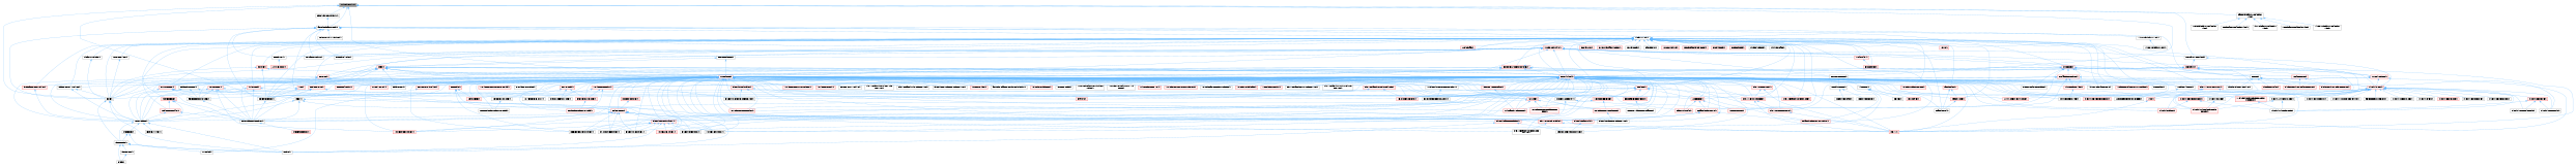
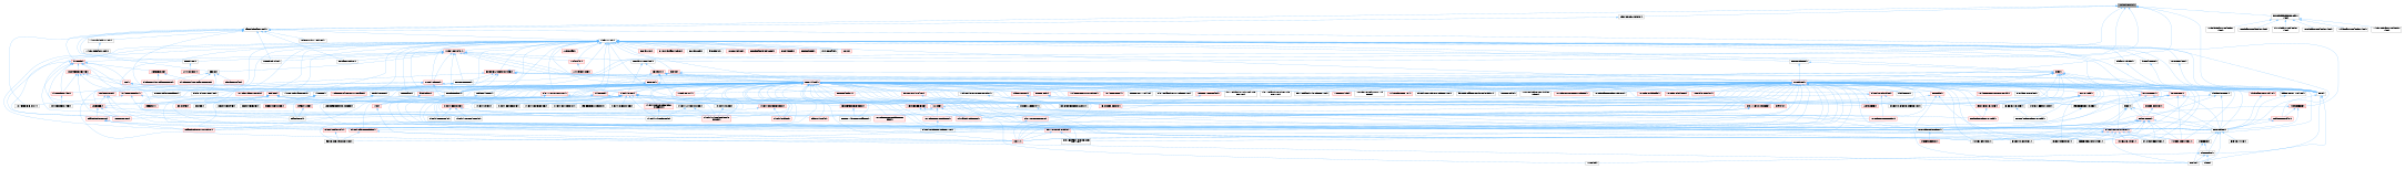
  digraph {
    node [color=red fillcolor="#FFF0F0" fontname=Helvetica fontsize=10 shape=box style=filled]
    edge [color=steelblue1 dir=back fontname=Helvetica fontsize=10 labelfontname=Helvetica labelfontsize=10 style=solid]
    n1 [color=gray40 fillcolor=grey60 fontcolor=black height=0.2 label="IsFloatingPoint.h" width=0.4]
    n2 [color=grey40 fillcolor=white height=0.2 label="Core.h" width=0.4]
    n3 [color=grey40 fillcolor=white height=0.2 label="CoreSharedPCH.h" width=0.4]
    n4 [color=grey40 fillcolor=white height=0.2 label="FormatArgsTrace.h" width=0.4]
-   n5 [color=grey40 fillcolor=white height=0.2 label="GenericPlatformApplication\lMisc.h" width=0.4]
+   n5 [color=grey40 fillcolor=white height=0.2 label="BPVariableDragDropAction\lMisc.h" width=0.4]
    n6 [color=grey40 fillcolor=white height=0.2 label="GenericPlatformMath.h" width=0.4]
    n7 [height=0.2 label="UnrealType.h" width=0.4]
    n8 [color=grey40 fillcolor=white height=0.2 label="TransformVectorized.h" width=0.4]
    n9 [color=grey40 fillcolor=white height=0.2 label="ResolveTypeAmbiguity.h" width=0.4]
    n10 [color=grey40 fillcolor=white height=0.2 label="CoreUObject.h" width=0.4]
    n11 [color=grey40 fillcolor=white height=0.2 label="Engine.h" width=0.4]
    n12 [color=grey40 fillcolor=white height=0.2 label="SlateBasics.h" width=0.4]
    n13 [color=grey40 fillcolor=white height=0.2 label="CoreUObjectSharedPCH.h" width=0.4]
    n14 [color=grey40 fillcolor=white height=0.2 label="LoadTimeTrace.h" width=0.4]
    n15 [color=grey40 fillcolor=white height=0.2 label="MiscTrace.h" width=0.4]
    n16 [color=grey40 fillcolor=white height=0.2 label="AndroidPlatformApplication\lMisc.h" width=0.4]
    n17 [color=grey40 fillcolor=white height=0.2 label="IOSPlatformApplicationMisc.h" width=0.4]
    n18 [color=grey40 fillcolor=white height=0.2 label="LinuxPlatformApplication\lMisc.h" width=0.4]
    n19 [color=grey40 fillcolor=white height=0.2 label="MacPlatformApplicationMisc.h" width=0.4]
+   n20 [color=grey40 fillcolor=white height=0.2 label="NullPlatformApplicationMisc.h" width=0.4]
    n21 [color=grey40 fillcolor=white height=0.2 label="WindowsPlatformApplication\lMisc.h" width=0.4]
    n22 [color=grey40 fillcolor=white height=0.2 label="Deque.h" width=0.4]
    n23 [color=grey40 fillcolor=white height=0.2 label="MicrosoftPlatformMath.h" width=0.4]
    n24 [color=grey40 fillcolor=white height=0.2 label="MovieSceneKeyProxy.h" width=0.4]
    n25 [color=grey40 fillcolor=white height=0.2 label="PagedArray.h" width=0.4]
    n26 [color=grey40 fillcolor=white height=0.2 label="PlatformMath.h" width=0.4]
    n27 [color=grey40 fillcolor=white height=0.2 label="ProceduralNoise.h" width=0.4]
    n28 [height=0.2 label="Timecode.h" width=0.4]
    n29 [color=grey40 fillcolor=white height=0.2 label="TransferFunctions.h" width=0.4]
    n30 [color=grey40 fillcolor=white height=0.2 label="SelectRandomWeighted.h" width=0.4]
    n31 [height=0.2 label="EdGraphSchema_K2_Actions.h" width=0.4]
    n32 [height=0.2 label="EnumProperty.h" width=0.4]
    n33 [height=0.2 label="EditorAnimUtils.h" width=0.4]
    n34 [height=0.2 label="BlueprintEditorUtils.h" width=0.4]
    n35 [height=0.2 label="RigVMExternalVariable.h" width=0.4]
    n36 [color=grey40 fillcolor=white height=0.2 label="GameModeInfoCustomizer.h" width=0.4]
    n37 [height=0.2 label="RigVM.h" width=0.4]
    n38 [color=grey40 fillcolor=white height=0.2 label="RigVMEdGraphVariableNode\lSpawner.h" width=0.4]
    n39 [height=0.2 label="AIDataProvider.h" width=0.4]
    n40 [color=grey40 fillcolor=white height=0.2 label="ActorElementEditorCopyAnd\lPaste.h" width=0.4]
    n41 [height=0.2 label="AnimGraphNode_Base.h" width=0.4]
    n42 [height=0.2 label="AnimatedPropertyKey.h" width=0.4]
    n43 [height=0.2 label="AttributeSet.h" width=0.4]
    n44 [color=grey40 fillcolor=white height=0.2 label="BPVariableDragDropAction.h" width=0.4]
    n45 [height=0.2 label="BlueprintActionFilter.h" width=0.4]
    n46 [color=grey40 fillcolor=white height=0.2 label="BlueprintVariableNodeSpawner.h" width=0.4]
    n47 [height=0.2 label="K2Node_BaseMCDelegate.h" width=0.4]
    n48 [color=grey40 fillcolor=white height=0.2 label="BlueprintDelegateNodeSpawner.h" width=0.4]
    n49 [height=0.2 label="K2Node_StructOperation.h" width=0.4]
    n50 [color=grey40 fillcolor=white height=0.2 label="BlueprintBoundEventNodeSpawner.h" width=0.4]
    n51 [height=0.2 label="BlueprintFunctionLibrary.h" width=0.4]
    n52 [color=grey40 fillcolor=white height=0.2 label="BlueprintMapLibrary.h" width=0.4]
    n53 [color=grey40 fillcolor=white height=0.2 label="BlueprintSetLibrary.h" width=0.4]
    n54 [color=grey40 fillcolor=white height=0.2 label="DataTableFunctionLibrary.h" width=0.4]
    n55 [height=0.2 label="KismetArrayLibrary.h" width=0.4]
    n56 [color=grey40 fillcolor=white height=0.2 label="KismetMathLibrary.h" width=0.4]
    n57 [color=grey40 fillcolor=white height=0.2 label="PhysicsThreadLibrary.h" width=0.4]
    n58 [height=0.2 label="BlueprintGeneratedClass.h" width=0.4]
    n59 [height=0.2 label="ComponentVisualizer.h" width=0.4]
    n60 [height=0.2 label="DataReplication.h" width=0.4]
    n61 [height=0.2 label="FastReferenceCollector.h" width=0.4]
    n62 [color=grey40 fillcolor=white height=0.2 label="FieldIterator.h" width=0.4]
    n63 [color=grey40 fillcolor=white height=0.2 label="GameplayEffectExecutionCalculation.h" width=0.4]
    n64 [height=0.2 label="IPropertyAccessEditor.h" width=0.4]
    n65 [color=grey40 fillcolor=white height=0.2 label="IPropertyTable.h" width=0.4]
    n66 [color=grey40 fillcolor=white height=0.2 label="InstancedReferenceSubobject\lHelper.h" width=0.4]
    n67 [height=0.2 label="K2Node_ComponentBoundEvent.h" width=0.4]
    n68 [color=grey40 fillcolor=white height=0.2 label="K2Node_GeneratedBoundEvent.h" width=0.4]
    n69 [height=0.2 label="K2Node_VariableGet.h" width=0.4]
    n70 [height=0.2 label="K2Node_VariableSet.h" width=0.4]
    n71 [height=0.2 label="KeyPropertyParams.h" width=0.4]
    n72 [height=0.2 label="MaterialExpression.h" width=0.4]
    n73 [height=0.2 label="MemberReference.h" width=0.4]
    n74 [height=0.2 label="MovieSceneCommonHelpers.h" width=0.4]
    n75 [height=0.2 label="MovieSceneTrack.h" width=0.4]
    n76 [color=grey40 fillcolor=white height=0.2 label="MyBlueprintItemDragDropAction.h" width=0.4]
    n77 [color=grey40 fillcolor=white height=0.2 label="PropertyAccessUtil.h" width=0.4]
-   n78 [height=0.2 label="RigVMEdGraphFunctionRefNode.h" width=0.4]
+   n78 [height=0.2 label="PropertyPath.h" width=0.4]
    n79 [color=grey40 fillcolor=white height=0.2 label="PropertyProxyArchive.h" width=0.4]
    n80 [color=grey40 fillcolor=white height=0.2 label="RigVMEdGraphEnumNodeSpawner.h" width=0.4]
    n81 [color=grey40 fillcolor=white height=0.2 label="RigVMEdGraphFunctionRefNode\lSpawner.h" width=0.4]
    n82 [color=grey40 fillcolor=white height=0.2 label="RigVMEdGraphTemplateNode\lSpawner.h" width=0.4]
    n83 [color=grey40 fillcolor=white height=0.2 label="RigVMEdGraphUnitNodeSpawner.h" width=0.4]
    n84 [height=0.2 label="RigVMExecuteContext.h" width=0.4]
    n85 [height=0.2 label="RigVMMemoryStorage.h" width=0.4]
-   n86 [height=0.2 label="RigVMPropertyPath.h" width=0.4]
+   n86 [height=0.2 label="AddComponent.h" width=0.4]
    n87 [height=0.2 label="UnrealNetwork.h" width=0.4]
    n88 [height=0.2 label="KismetSystemLibrary.h" width=0.4]
    n89 [height=0.2 label="BezierChannelCurveModel.h" width=0.4]
    n90 [height=0.2 label="ChannelCurveModel.h" width=0.4]
    n91 [color=grey40 fillcolor=white height=0.2 label="GeneratedCppIncludes.h" width=0.4]
    n92 [height=0.2 label="DiffUtils.h" width=0.4]
    n93 [color=grey40 fillcolor=white height=0.2 label="ConstraintChannelCurveModel.h" width=0.4]
    n94 [height=0.2 label="CurveModel.h" width=0.4]
    n95 [color=grey40 fillcolor=white height=0.2 label="KeyBarCurveModel.h" width=0.4]
    n96 [color=grey40 fillcolor=white height=0.2 label="RichCurveEditorModel.h" width=0.4]
    n97 [height=0.2 label="DataTable.h" width=0.4]
    n98 [color=grey40 fillcolor=white height=0.2 label="Stack.h" width=0.4]
    n99 [height=0.2 label="ScriptMacros.h" width=0.4]
    n100 [color=grey40 fillcolor=white height=0.2 label="FieldPathProperty.h" width=0.4]
    n101 [height=0.2 label="MovieSceneComponentTypeInfo.h" width=0.4]
    n102 [color=grey40 fillcolor=white height=0.2 label="OverrideEventHelper.h" width=0.4]
    n103 [height=0.2 label="PropertyOptional.h" width=0.4]
    n104 [height=0.2 label="TextProperty.h" width=0.4]
    n105 [height=0.2 label="LiveLinkTypes.h" width=0.4]
    n106 [height=0.2 label="Transform.h" width=0.4]
    n107 [color=grey40 fillcolor=white height=0.2 label="EngineMinimal.h" width=0.4]
    n108 [color=grey40 fillcolor=white height=0.2 label="SlateCore.h" width=0.4]
    n109 [color=grey40 fillcolor=white height=0.2 label="Slate.h" width=0.4]
-   n110 [color=grey40 fillcolor=white height=0.2 label="SlateExtras.h" width=0.4]
    n111 [color=grey40 fillcolor=white height=0.2 label="UnrealEd.h" width=0.4]
    n112 [height=0.2 label="SlateSharedPCH.h" width=0.4]
    n113 [color=grey40 fillcolor=white height=0.2 label="LoadTimeProfiler.h" width=0.4]
    n114 [color=grey40 fillcolor=white height=0.2 label="LoadTimeTracker.h" width=0.4]
    n115 [height=0.2 label="CsvProfiler.h" width=0.4]
    n116 [color=grey40 fillcolor=white height=0.2 label="Frames.h" width=0.4]
+   n117 [height=0.2 label="StatsSystemTypes.h" width=0.4]
    n118 [color=grey40 fillcolor=white height=0.2 label="DisplayClusterNetDriver.h" width=0.4]
    n119 [height=0.2 label="PixelStreaming2MediaIOCapture.h" width=0.4]
    n120 [height=0.2 label="PixelStreamingMediaIOCapture.h" width=0.4]
    n121 [height=0.2 label="ShaderCompiler.h" width=0.4]
    n122 [color=grey40 fillcolor=white height=0.2 label="WindowsPlatformMath.h" width=0.4]
    n123 [height=0.2 label="AnimNextPool.h" width=0.4]
    n124 [height=0.2 label="AssetData.h" width=0.4]
    n125 [height=0.2 label="EdGraphSchema_K2.h" width=0.4]
    n126 [height=0.2 label="AudioBuffer.h" width=0.4]
    n127 [height=0.2 label="AudioUtility.h" width=0.4]
-   n128 [height=0.2 label="BiquadFilter.h" width=0.4]
+   n128 [height=0.2 label="AnimGraphNode.h" width=0.4]
    n129 [height=0.2 label="ContainerAllocationPolicies.h" width=0.4]
    n130 [height=0.2 label="CoreMinimal.h" width=0.4]
    n131 [height=0.2 label="K2Node.h" width=0.4]
    n132 [height=0.2 label="K2Node_ConstructObjectFrom\lClass.h" width=0.4]
    n133 [height=0.2 label="FindReferencersArchive.h" width=0.4]
    n134 [height=0.2 label="GraphEditor.h" width=0.4]
    n135 [height=0.2 label="SGraphNode.h" width=0.4]
    n136 [color=grey40 fillcolor=white height=0.2 label="SGraphPanel.h" width=0.4]
    n137 [height=0.2 label="K2Node_AddComponent.h" width=0.4]
    n138 [color=grey40 fillcolor=white height=0.2 label="KismetNodeInfoContext.h" width=0.4]
    n139 [height=0.2 label="LinkerLoad.h" width=0.4]
    n140 [height=0.2 label="NodeDependingOnEnumInterface.h" width=0.4]
    n141 [color=grey40 fillcolor=white height=0.2 label="ObjectMemoryAnalyzer.h" width=0.4]
    n142 [height=0.2 label="Package.h" width=0.4]
-   n143 [height=0.2 label="RigVMEdGraphVariableNode.h" width=0.4]
+   n143 [height=0.2 label="Selection.h" width=0.4]
    n144 [height=0.2 label="Misc.h" width=0.4]
    n145 [height=0.2 label="RigVMMemoryCommon.h" width=0.4]
    n146 [color=grey40 fillcolor=white height=0.2 label="SSCSEditor.h" width=0.4]
    n147 [color=grey40 fillcolor=white height=0.2 label="UObjectAllocator.h" width=0.4]
    n148 [height=0.2 label="CookEnums.h" width=0.4]
    n149 [height=0.2 label="CoreNet.h" width=0.4]
    n150 [height=0.2 label="DynamicBufferAllocator.h" width=0.4]
    n151 [height=0.2 label="Field.h" width=0.4]
    n152 [color=grey40 fillcolor=white height=0.2 label="FourBiquads.h" width=0.4]
    n153 [color=grey40 fillcolor=white height=0.2 label="GuardedInt.h" width=0.4]
    n154 [height=0.2 label="MonotonicTime.h" width=0.4]
    n155 [color=grey40 fillcolor=white height=0.2 label="OutputDevices.h" width=0.4]
    n156 [height=0.2 label="PackageName.h" width=0.4]
    n157 [color=grey40 fillcolor=white height=0.2 label="PlatformIncludes.h" width=0.4]
    n158 [height=0.2 label="RenderGraphBlackboard.h" width=0.4]
    n159 [height=0.2 label="SmallListSet.h" width=0.4]
    n160 [height=0.2 label="Sorting.h" width=0.4]
    n161 [color=grey40 fillcolor=white height=0.2 label="SparseDelegate.h" width=0.4]
    n162 [height=0.2 label="SparseListSet.h" width=0.4]
    n163 [color=grey40 fillcolor=white height=0.2 label="ThreadingBase.h" width=0.4]
    n164 [color=grey40 fillcolor=white height=0.2 label="TimingProfiler.h" width=0.4]
    n165 [height=0.2 label="UObjectBase.h" width=0.4]
    n166 [height=0.2 label="UObjectBaseUtility.h" width=0.4]
    n167 [height=0.2 label="UnrealMathSSE.h" width=0.4]
    n168 [height=0.2 label="UnrealMathUtility.h" width=0.4]
    n169 [height=0.2 label="VarInt.h" width=0.4]
    n170 [height=0.2 label="NoExportTypes.h" width=0.4]
    n171 [height=0.2 label="LiveLinkAnimationBlueprint\lStructs.h" width=0.4]
    n172 [height=0.2 label="MovieSceneSection.h" width=0.4]
    n173 [color=grey40 fillcolor=white height=0.2 label="PropertyEditorTestObject.h" width=0.4]
    n174 [color=grey40 fillcolor=white height=0.2 label="STimecodeProvider.h" width=0.4]
    n175 [height=0.2 label="TimecodeProvider.h" width=0.4]
    n176 [height=0.2 label="App.h" width=0.4]
    n177 [height=0.2 label="MediaCapture.h" width=0.4]
    n178 [height=0.2 label="QualifiedFrameTime.h" width=0.4]
    n179 [color=grey40 fillcolor=white height=0.2 label="ActorDeferredScriptManager.h" width=0.4]
-   n180 [height=0.2 label="AnimNode_LiveLinkPose.h" width=0.4]
    n181 [color=grey40 fillcolor=white height=0.2 label="ILiveLinkSource.h" width=0.4]
    n182 [height=0.2 label="ILiveLinkSubject.h" width=0.4]
-   n183 [height=0.2 label="MyBlueprintItemDragDropAction\lProcessor.h" width=0.4]
-   n184 [height=0.2 label="LiveLinkFramePreProcessor.h" width=0.4]
+   n183 [height=0.2 label="LiveLinkFrameInterpolation\lProcessor.h" width=0.4]
    n185 [height=0.2 label="LiveLinkFrameTranslator.h" width=0.4]
    n186 [color=grey40 fillcolor=white height=0.2 label="LiveLinkLocatorRole.h" width=0.4]
    n187 [color=grey40 fillcolor=white height=0.2 label="PropertyWithSetterAndGetter.h" width=0.4]
    n188 [color=grey40 fillcolor=white height=0.2 label="LiveLinkAnimationRole.h" width=0.4]
    n189 [color=grey40 fillcolor=white height=0.2 label="ILiveLinkClient.h" width=0.4]
    n190 [color=grey40 fillcolor=white height=0.2 label="LiveLinkAnimationTypes.h" width=0.4]
    n191 [height=0.2 label="LiveLinkBasicRole.h" width=0.4]
    n192 [color=grey40 fillcolor=white height=0.2 label="LiveLinkInputDeviceRole.h" width=0.4]
-   n193 [height=0.2 label="LiveLinkBasicTypes.h" width=0.4]
    n194 [color=grey40 fillcolor=white height=0.2 label="LiveLinkCameraRole.h" width=0.4]
    n195 [color=grey40 fillcolor=white height=0.2 label="LiveLinkCameraTypes.h" width=0.4]
    n196 [color=grey40 fillcolor=white height=0.2 label="LiveLinkCompression.h" width=0.4]
-   n197 [color=grey40 fillcolor=white height=0.2 label="LiveLinkInputDeviceRigUnits.h" width=0.4]
    n198 [color=grey40 fillcolor=white height=0.2 label="GeneratedBoundEvent.h" width=0.4]
    n199 [color=grey40 fillcolor=white height=0.2 label="LiveLinkLocatorTypes.h" width=0.4]
    n1 -> n2
    n1 -> n3
    n1 -> n4
    n1 -> n5
    n1 -> n6
    n1 -> n7
    n1 -> n8
    n1 -> n9
    n2 -> n10
    n2 -> n11
    n2 -> n12
    n3 -> n13
    n4 -> n14
    n4 -> n15
    n5 -> n16
    n5 -> n17
    n5 -> n18
    n5 -> n19
+   n5 -> n20
    n5 -> n21
    n6 -> n2
    n6 -> n3
    n6 -> n22
    n6 -> n23
    n6 -> n24
    n6 -> n25
    n6 -> n26
    n6 -> n27
    n6 -> n28
    n6 -> n29
    n6 -> n30
    n7 -> n10
    n7 -> n13
    n7 -> n31
    n7 -> n32
    n7 -> n33
    n7 -> n34
    n7 -> n35
    n7 -> n36
    n7 -> n37
    n7 -> n38
    n7 -> n39
    n7 -> n40
    n7 -> n41
    n7 -> n42
    n7 -> n43
    n7 -> n44
    n7 -> n45
    n7 -> n46
    n7 -> n47
    n7 -> n48
    n7 -> n49
    n7 -> n50
    n7 -> n51
    n7 -> n52
    n7 -> n53
    n7 -> n54
    n7 -> n55
    n7 -> n56
    n7 -> n57
    n7 -> n58
    n7 -> n59
    n7 -> n60
    n7 -> n61
    n7 -> n62
    n7 -> n63
    n7 -> n64
    n7 -> n65
    n7 -> n66
    n7 -> n67
    n7 -> n68
    n7 -> n69
    n7 -> n70
    n7 -> n71
    n7 -> n72
    n7 -> n73
    n7 -> n74
    n7 -> n75
    n7 -> n76
    n7 -> n77
    n7 -> n78
    n7 -> n79
    n7 -> n80
    n7 -> n81
    n7 -> n82
    n7 -> n83
    n7 -> n84
    n7 -> n85
    n7 -> n86
    n7 -> n87
    n7 -> n88
    n7 -> n89
    n7 -> n90
    n7 -> n91
    n7 -> n92
    n7 -> n93
    n7 -> n94
    n7 -> n95
    n7 -> n96
    n7 -> n97
    n7 -> n98
    n7 -> n99
    n7 -> n100
    n7 -> n101
    n7 -> n102
    n7 -> n103
    n7 -> n104
    n8 -> n105
    n8 -> n106
    n9 -> n6
    n10 -> n11
    n10 -> n12
    n10 -> n107
    n10 -> n108
    n12 -> n11
    n12 -> n109
-   n12 -> n110
    n12 -> n111
    n13 -> n112
    n14 -> n113
    n14 -> n114
    n15 -> n56
    n15 -> n115
    n15 -> n116
+   n15 -> n117
    n22 -> n118
    n22 -> n119
    n22 -> n120
    n22 -> n121
    n23 -> n122
    n25 -> n123
    n26 -> n2
    n26 -> n3
    n26 -> n7
    n26 -> n31
    n26 -> n32
    n26 -> n124
    n26 -> n125
    n26 -> n126
    n26 -> n127
    n26 -> n128
    n26 -> n129
    n26 -> n130
    n26 -> n131
    n26 -> n132
    n26 -> n133
    n26 -> n134
    n26 -> n135
    n26 -> n136
    n26 -> n137
    n26 -> n138
    n26 -> n139
    n26 -> n140
    n26 -> n141
    n26 -> n142
    n26 -> n143
    n26 -> n144
    n26 -> n145
    n26 -> n146
    n26 -> n147
    n26 -> n148
    n26 -> n149
    n26 -> n150
    n26 -> n151
    n26 -> n152
    n26 -> n153
    n26 -> n154
    n26 -> n155
    n26 -> n156
    n26 -> n157
    n26 -> n158
    n26 -> n159
    n26 -> n160
    n26 -> n161
    n26 -> n162
    n26 -> n163
    n26 -> n164
    n26 -> n165
    n26 -> n166
    n26 -> n167
    n26 -> n168
    n26 -> n169
    n28 -> n170
    n28 -> n171
    n28 -> n172
    n28 -> n173
    n28 -> n174
    n28 -> n175
    n28 -> n176
    n28 -> n177
    n28 -> n178
    n32 -> n10
    n32 -> n85
    n32 -> n91
    n32 -> n98
    n34 -> n36
    n35 -> n37
    n35 -> n38
    n45 -> n46
    n45 -> n49
    n45 -> n131
    n47 -> n48
    n51 -> n11
    n51 -> n52
    n51 -> n53
    n51 -> n54
    n51 -> n55
    n51 -> n56
    n51 -> n57
    n51 -> n88
    n58 -> n11
    n58 -> n36
    n59 -> n111
    n61 -> n187
    n64 -> n41
    n73 -> n41
    n73 -> n47
    n76 -> n44
    n77 -> n88
    n77 -> n170
    n78 -> n71
    n78 -> n92
    n84 -> n37
    n85 -> n37
    n85 -> n84
    n86 -> n37
    n86 -> n85
    n90 -> n89
    n91 -> n13
    n94 -> n90
    n94 -> n95
    n94 -> n96
    n95 -> n93
    n97 -> n11
    n97 -> n43
    n97 -> n54
    n98 -> n10
    n98 -> n13
    n98 -> n56
    n98 -> n99
    n99 -> n10
    n99 -> n13
    n99 -> n51
    n99 -> n52
    n99 -> n53
    n99 -> n54
    n99 -> n55
    n99 -> n56
    n99 -> n57
    n99 -> n88
    n100 -> n10
    n100 -> n91
    n100 -> n99
    n103 -> n99
    n104 -> n10
    n104 -> n13
    n104 -> n35
    n104 -> n88
    n104 -> n91
    n105 -> n171
-   n105 -> n180
    n105 -> n181
    n105 -> n182
    n105 -> n183
-   n105 -> n184
    n105 -> n185
    n105 -> n186
    n105 -> n188
    n105 -> n189
    n105 -> n190
    n105 -> n191
    n105 -> n192
-   n105 -> n193
    n105 -> n194
    n105 -> n195
    n105 -> n196
-   n105 -> n197
    n105 -> n198
    n105 -> n199
    n106 -> n2
    n106 -> n3
    n106 -> n37
    n106 -> n105
    n106 -> n130
    n106 -> n171
    n108 -> n11
    n108 -> n12
-   n110 -> n109
    n124 -> n33
    n124 -> n125
    n124 -> n170
    n125 -> n31
    n125 -> n34
    n125 -> n35
    n127 -> n128
    n129 -> n2
    n129 -> n3
    n129 -> n4
    n129 -> n7
+   n129 -> n117
    n129 -> n124
    n129 -> n129
    n129 -> n130
    n130 -> n2
    n130 -> n3
    n130 -> n31
    n130 -> n33
    n130 -> n34
    n130 -> n35
    n130 -> n36
    n130 -> n37
    n130 -> n38
    n130 -> n39
    n130 -> n40
    n130 -> n41
    n130 -> n42
    n130 -> n43
    n130 -> n44
    n130 -> n45
    n130 -> n46
    n130 -> n47
    n130 -> n48
    n130 -> n49
    n130 -> n50
    n130 -> n51
    n130 -> n52
    n130 -> n53
    n130 -> n54
    n130 -> n55
    n130 -> n56
    n130 -> n57
    n130 -> n58
    n130 -> n59
    n130 -> n60
    n130 -> n61
    n130 -> n62
    n130 -> n63
    n130 -> n64
    n130 -> n65
    n130 -> n66
    n130 -> n67
    n130 -> n68
    n130 -> n69
    n130 -> n70
    n130 -> n71
    n130 -> n72
    n130 -> n73
    n130 -> n74
    n130 -> n75
    n130 -> n76
    n130 -> n77
    n130 -> n78
    n130 -> n79
    n130 -> n80
    n130 -> n81
    n130 -> n82
    n130 -> n83
    n130 -> n84
    n130 -> n85
    n130 -> n86
    n130 -> n87
    n130 -> n105
    n130 -> n118
    n130 -> n125
    n130 -> n131
    n130 -> n132
    n130 -> n133
    n130 -> n134
    n130 -> n135
    n130 -> n136
    n130 -> n137
    n130 -> n138
    n130 -> n139
    n130 -> n140
    n130 -> n141
    n130 -> n142
    n130 -> n143
    n130 -> n144
    n130 -> n145
    n130 -> n146
    n130 -> n147
    n130 -> n171
    n130 -> n172
    n130 -> n173
    n130 -> n174
    n130 -> n175
-   n130 -> n180
    n130 -> n181
    n130 -> n182
    n130 -> n183
-   n130 -> n184
    n130 -> n185
    n130 -> n186
    n130 -> n187
    n131 -> n41
    n131 -> n47
    n131 -> n49
    n131 -> n132
    n133 -> n10
    n134 -> n135
    n134 -> n136
    n135 -> n136
    n139 -> n10
    n139 -> n13
    n139 -> n131
    n141 -> n10
    n142 -> n10
    n142 -> n13
    n142 -> n61
    n142 -> n73
    n142 -> n91
    n142 -> n124
    n142 -> n143
    n144 -> n37
    n145 -> n37
    n145 -> n85
    n145 -> n144
    n147 -> n179
    n149 -> n10
    n149 -> n13
    n149 -> n60
    n149 -> n87
    n151 -> n7
    n151 -> n32
    n151 -> n37
    n151 -> n45
    n151 -> n46
    n151 -> n62
    n151 -> n64
    n151 -> n71
    n151 -> n85
    n151 -> n100
    n151 -> n104
    n151 -> n149
    n155 -> n2
    n156 -> n10
    n156 -> n13
    n156 -> n124
    n157 -> n2
    n160 -> n2
    n160 -> n3
    n160 -> n130
    n161 -> n7
    n161 -> n151
-   n141 -> n2
+   n163 -> n2
    n165 -> n10
    n165 -> n13
    n165 -> n166
    n166 -> n10
    n166 -> n13
    n167 -> n37
    n167 -> n71
    n167 -> n84
    n167 -> n105
    n168 -> n2
    n168 -> n3
    n168 -> n4
    n168 -> n7
    n168 -> n8
    n168 -> n22
    n168 -> n25
    n168 -> n27
    n168 -> n28
    n168 -> n29
    n168 -> n127
    n168 -> n130
    n168 -> n167
    n172 -> n24
    n172 -> n89
    n172 -> n90
    n175 -> n174
    n176 -> n2
    n176 -> n3
    n177 -> n119
    n177 -> n120
    n178 -> n105
    n178 -> n170
    n178 -> n172
    n178 -> n175
    n178 -> n176
    n181 -> n171
    n183 -> n188
    n185 -> n182
    n185 -> n188
    n190 -> n171
    n190 -> n188
    n191 -> n186
    n191 -> n188
    n191 -> n192
  }
